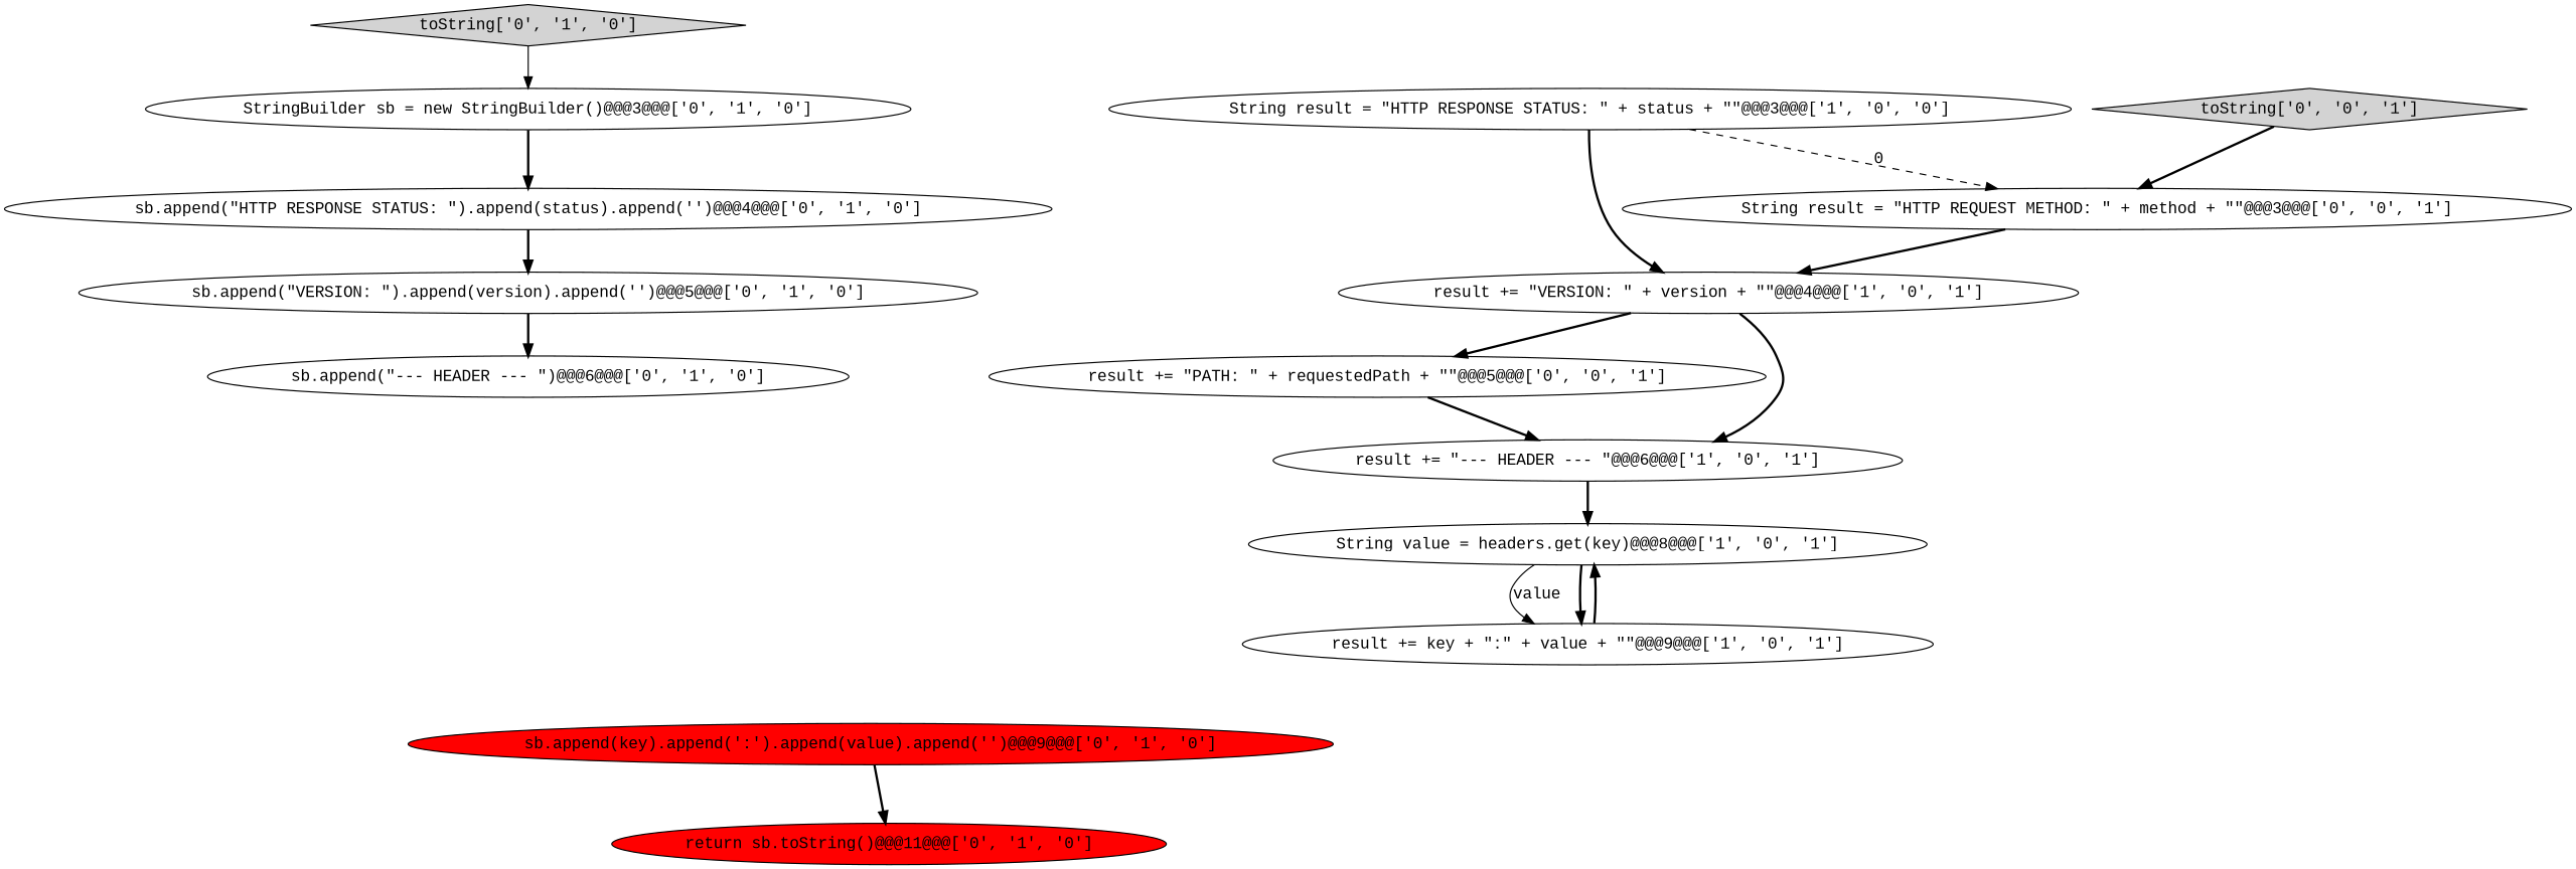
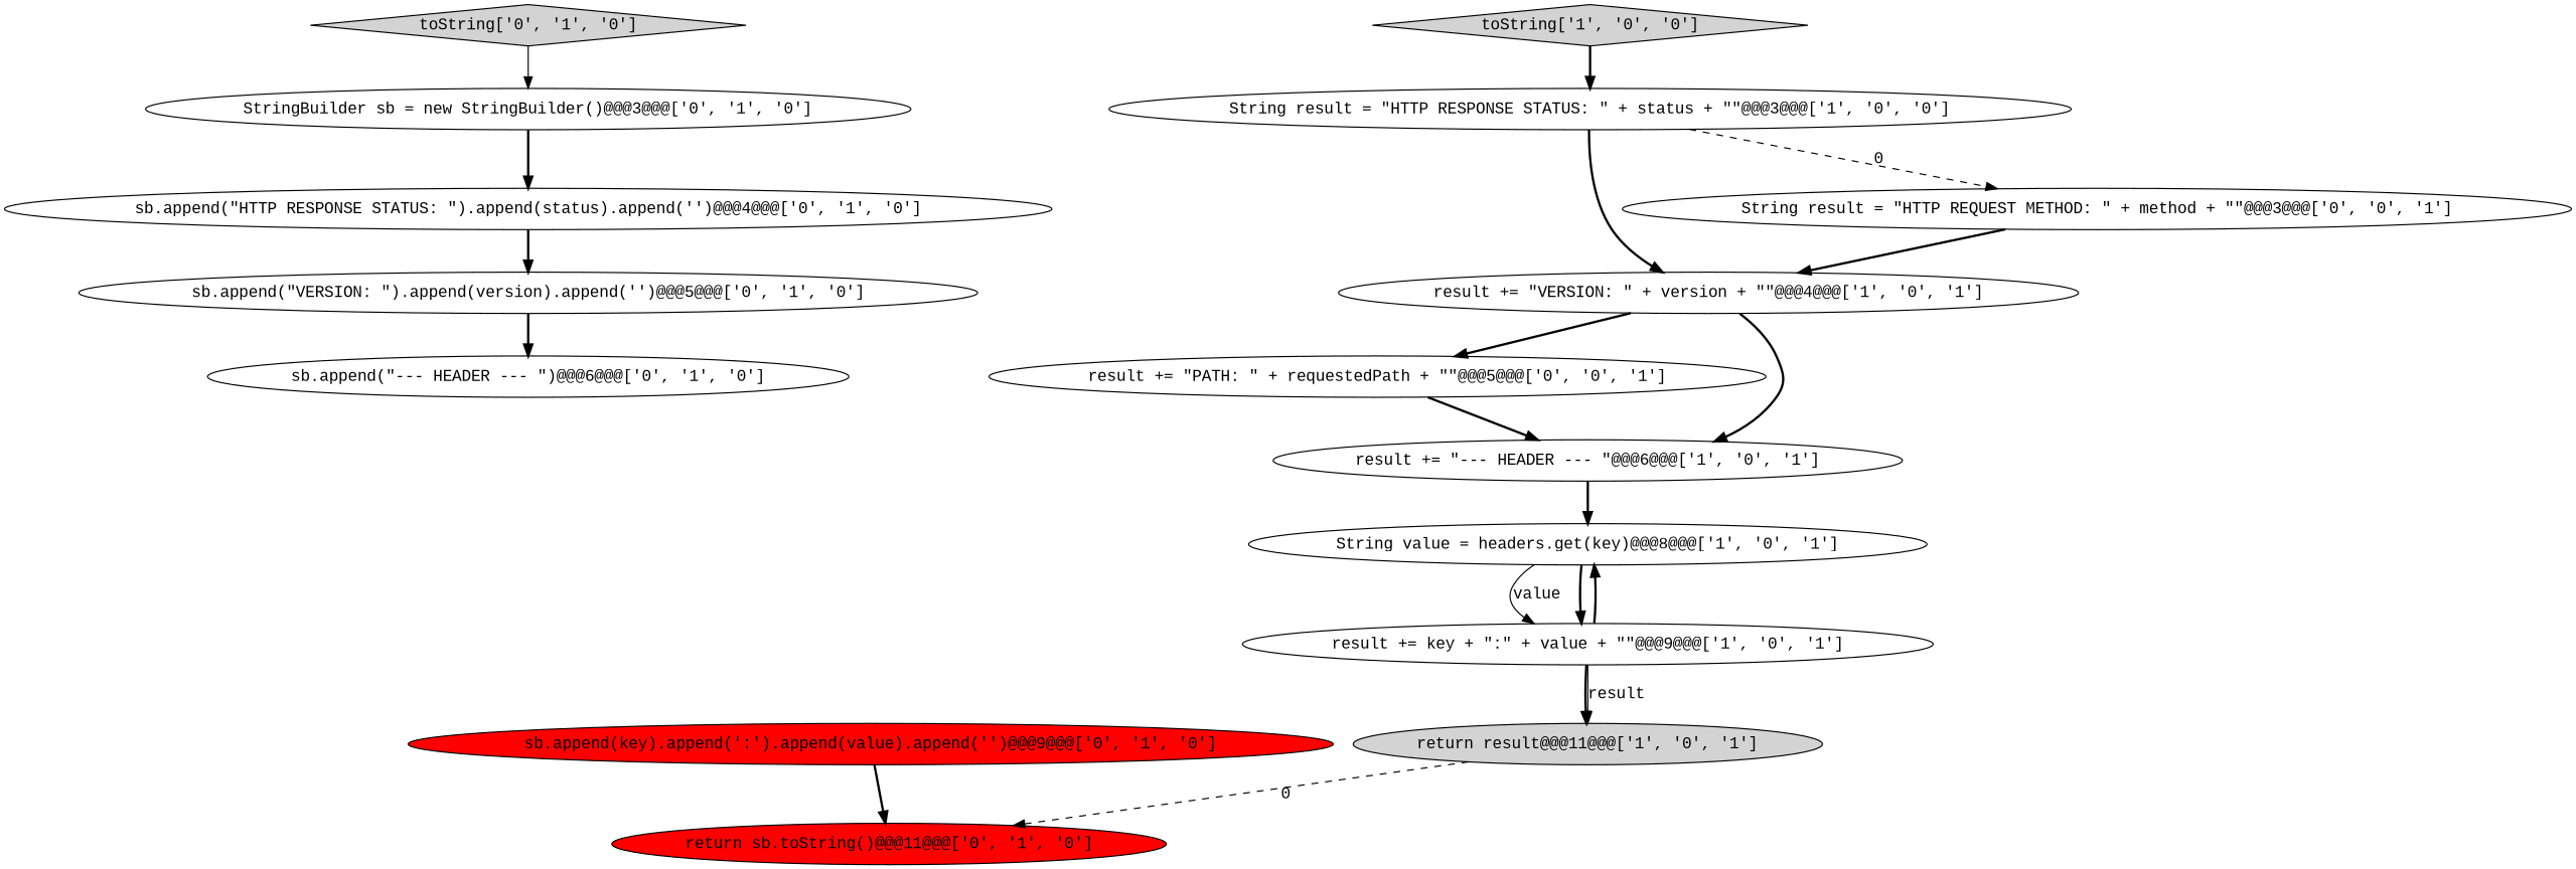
  digraph {
    fontname="Liberation Mono"
    node [fillcolor=white fontname="Liberation Mono" shape=ellipse style=filled]
    edge [fontname="Liberation Mono" style=bold]
    n1 [label="sb.append(\"VERSION: \").append(version).append('')@@@5@@@['0', '1', '0']"]
    n2 [label="sb.append(\"--- HEADER --- \")@@@6@@@['0', '1', '0']"]
    n3 [label="result += \"VERSION: \" + version + \"\"@@@4@@@['1', '0', '1']"]
    n4 [label="result += \"PATH: \" + requestedPath + \"\"@@@5@@@['0', '0', '1']"]
    n5 [label="result += \"--- HEADER --- \"@@@6@@@['1', '0', '1']"]
    n6 [label="String value = headers.get(key)@@@8@@@['1', '0', '1']"]
    n7 [fillcolor=red label="return sb.toString()@@@11@@@['0', '1', '0']"]
    n8 [fillcolor=red label="sb.append(key).append(':').append(value).append('')@@@9@@@['0', '1', '0']"]
    n9 [label="String result = \"HTTP REQUEST METHOD: \" + method + \"\"@@@3@@@['0', '0', '1']"]
    n10 [label="sb.append(\"HTTP RESPONSE STATUS: \").append(status).append('')@@@4@@@['0', '1', '0']"]
    n11 [label="String result = \"HTTP RESPONSE STATUS: \" + status + \"\"@@@3@@@['1', '0', '0']"]
    n12 [label="result += key + \":\" + value + \"\"@@@9@@@['1', '0', '1']"]
-   n14 [fillcolor=lightgray label="toString['0', '0', '1']" shape=diamond]
+   n13 [fillcolor=lightgray label="return result@@@11@@@['1', '0', '1']"]
    n15 [fillcolor=lightgray label="toString['0', '1', '0']" shape=diamond]
    n16 [label="StringBuilder sb = new StringBuilder()@@@3@@@['0', '1', '0']"]
+   n17 [fillcolor=lightgray label="toString['1', '0', '0']" shape=diamond]
    n1 -> n2
    n3 -> n4
    n3 -> n5
    n4 -> n5
    n5 -> n6
    n6 -> n12 [label=value style=solid]
    n6 -> n12
    n8 -> n7
    n9 -> n3
    n10 -> n1
    n11 -> n3
    n11 -> n9 [label=0 style=dashed]
    n12 -> n6
-   n14 -> n9
+   n12 -> n13
+   n12 -> n13 [label=result style=solid]
+   n13 -> n7 [label=0 style=dashed]
    n15 -> n16 [style=solid]
    n16 -> n10
+   n17 -> n11
  }
